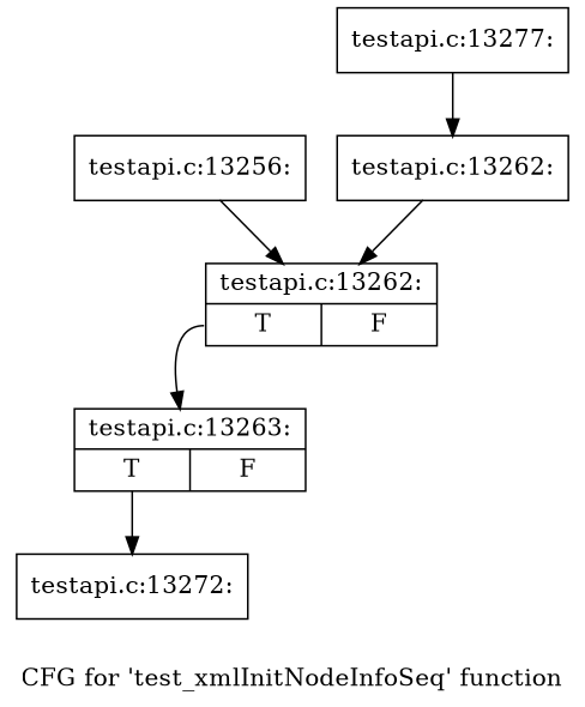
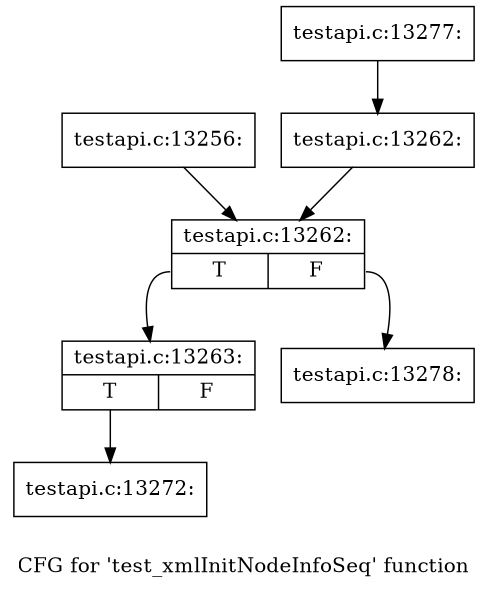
  digraph {
    label="CFG for 'test_xmlInitNodeInfoSeq' function"
    node [shape=record]
    n1 [label="{testapi.c:13256:}"]
    n2 [label="{testapi.c:13262:|{<s0>T|<s1>F}}"]
    n3 [label="{testapi.c:13263:|{<s0>T|<s1>F}}"]
+   n4 [label="{testapi.c:13278:}"]
    n5 [label="{testapi.c:13272:}"]
    n6 [label="{testapi.c:13277:}"]
    n7 [label="{testapi.c:13262:}"]
    n1 -> n2
    n2 -> n3 [tailport=s0]
+   n2 -> n4 [tailport=s1]
    n3 -> n5 [tailport=s0]
    n6 -> n7
    n7 -> n2
  }
